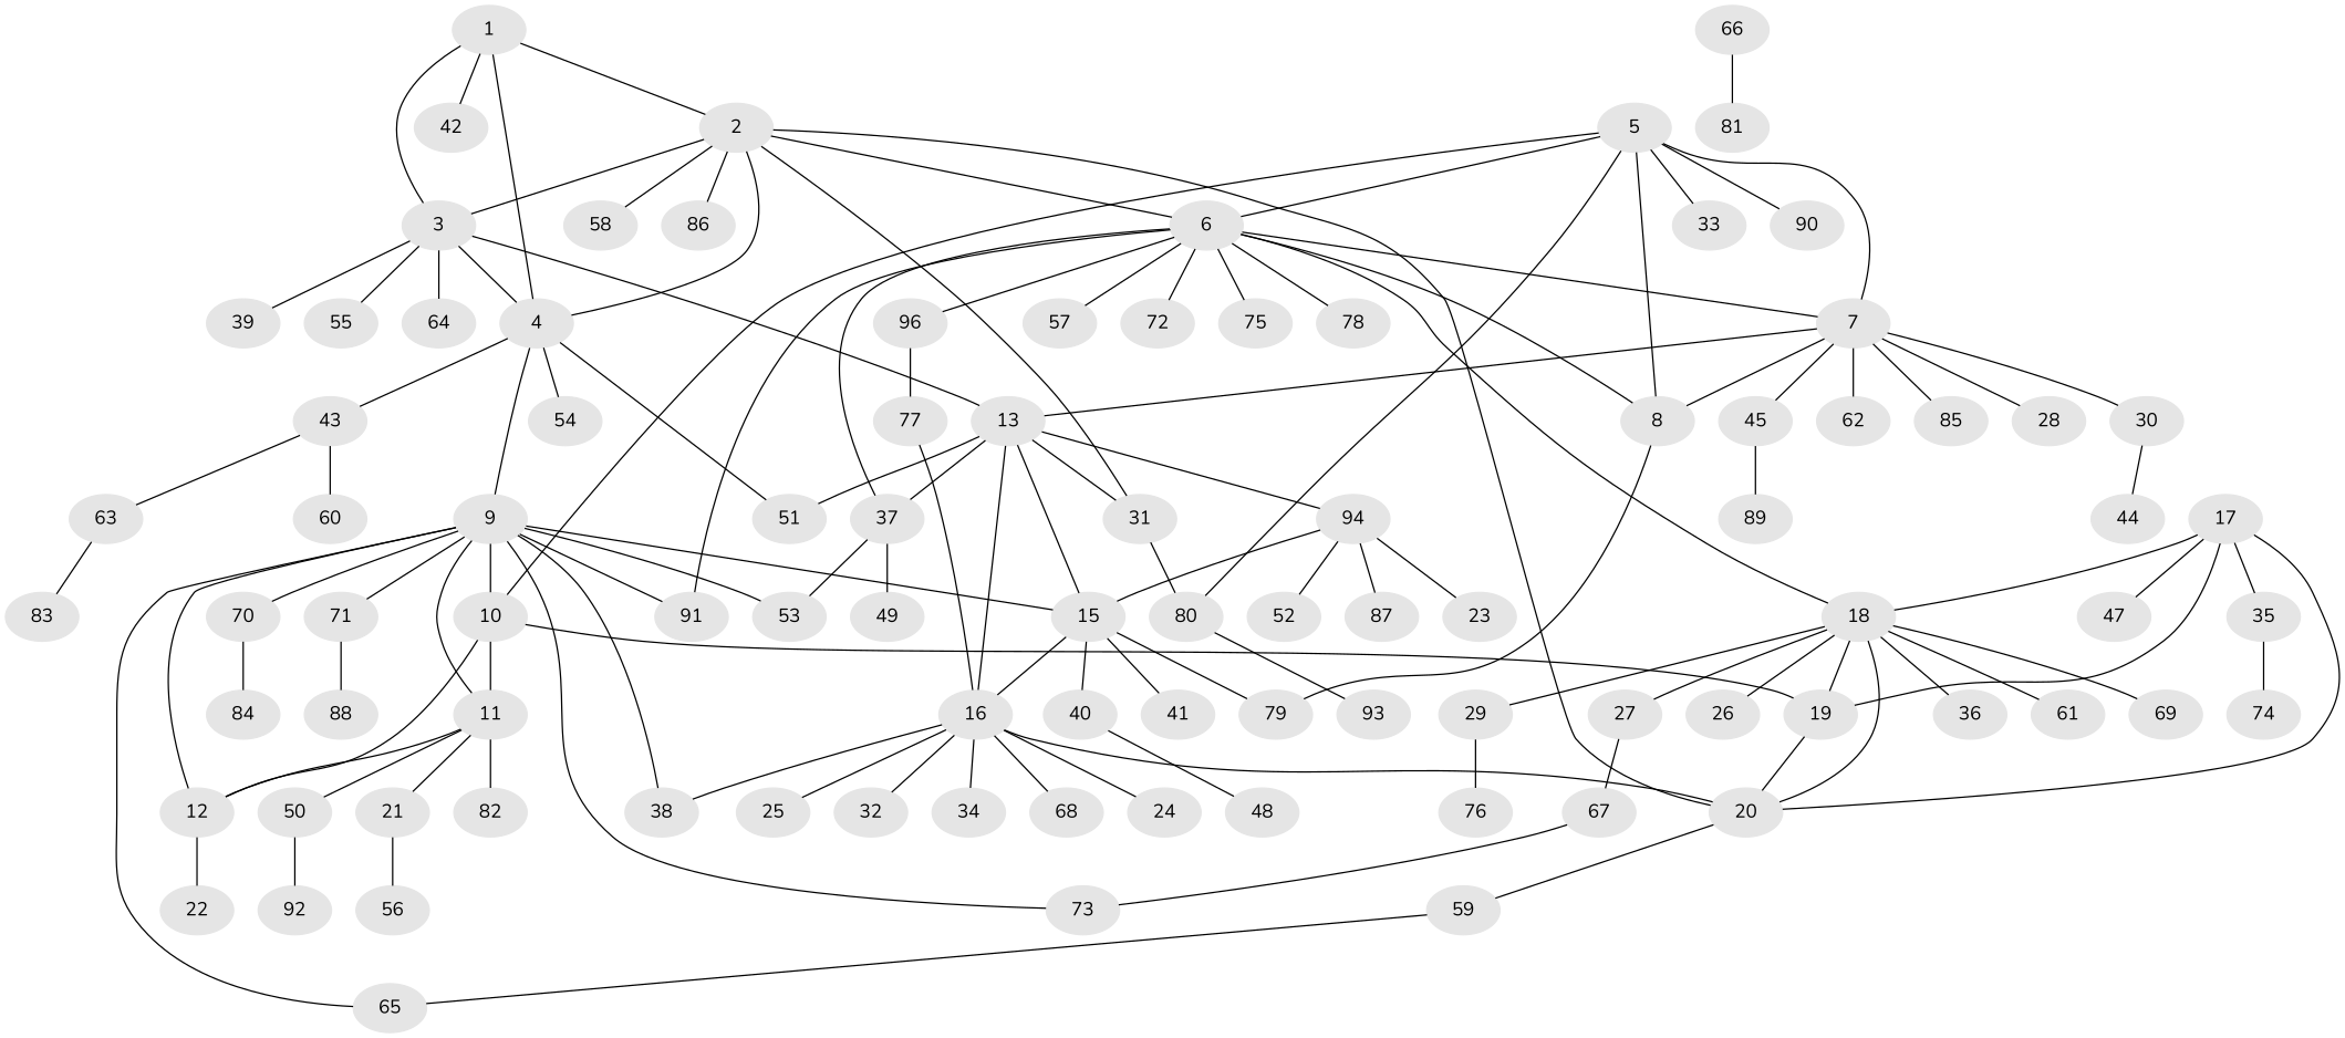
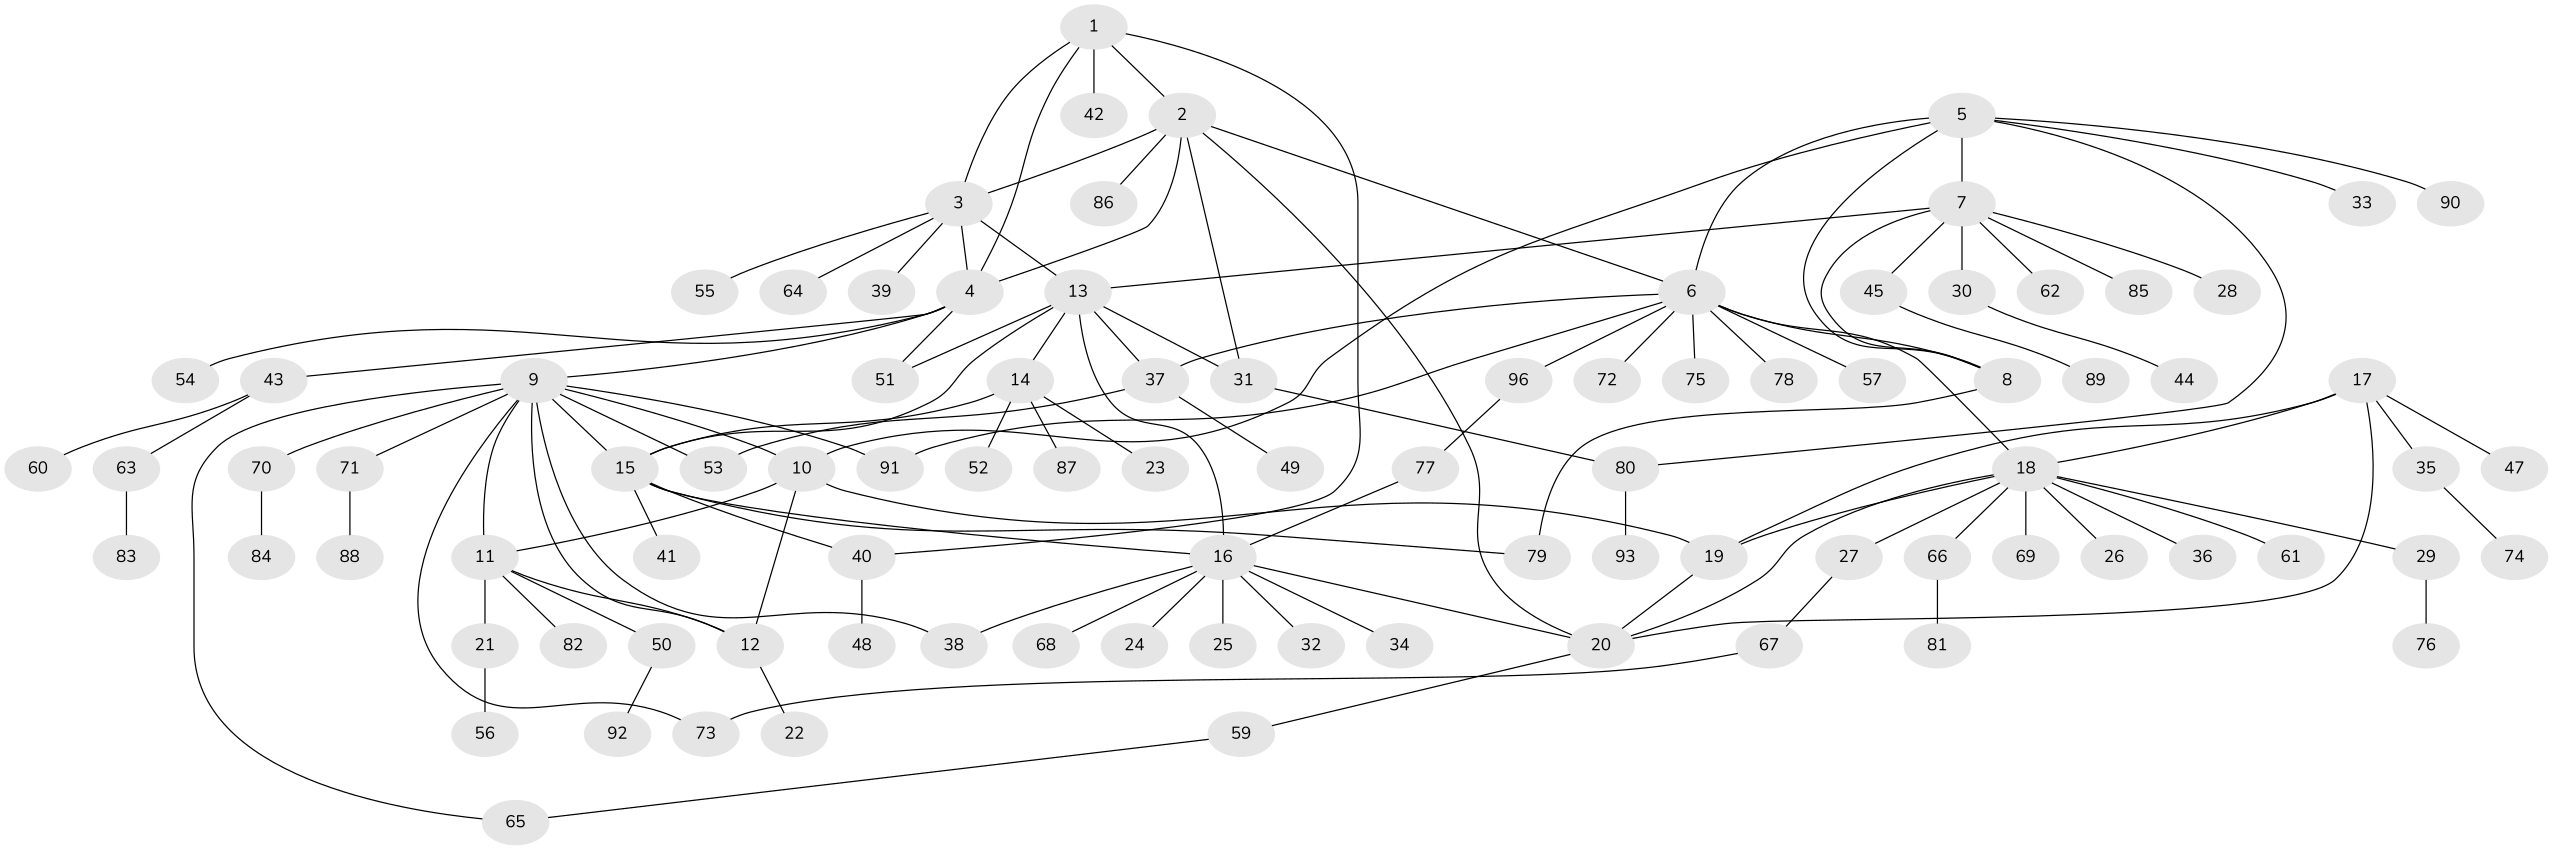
  graph {
    fontname=Nunito
    node [color=gray90 fontname=Nunito style=filled]
    edge [fontname=Nunito]
    1
    2
    3
    4
    40
    42
    6
    20
    31
-   58
    86
    13
    39
    55
    64
    9
    43
    51
    54
    48
    7
    8
    18
    37
    n25 [label=96]
    57
    72
    75
    78
    91
    59
    80
    15
-   14 [label=94]
+   14
    16
    10
    11
    12
    38
    53
    65
    70
    71
    73
    60
    63
    5
    33
    90
    28
    30
    45
    62
    85
    79
    19
    93
    26
    27
    29
    36
    61
    66
    69
    49
    77
    44
    89
    21
    50
    82
    22
    41
    84
    88
    56
    92
    23
    52
    87
    24
    25
    32
    34
    68
    17
    35
    47
    74
    67
    76
    81
    83
    1 -- 2
    1 -- 3
    1 -- 4
+   1 -- 40
    1 -- 42
    2 -- 3
    2 -- 4
    2 -- 6
    2 -- 20
    2 -- 31
-   2 -- 58
    2 -- 86
    3 -- 4
    3 -- 13
    3 -- 39
    3 -- 55
    3 -- 64
    4 -- 9
    4 -- 43
    4 -- 51
    4 -- 54
    40 -- 48
-   6 -- 7
    6 -- 8
    6 -- 18
    6 -- 37
    6 -- n25
    6 -- 57
    6 -- 72
    6 -- 75
    6 -- 78
    6 -- 91
    20 -- 59
    31 -- 80
    13 -- 31
    13 -- 51
    13 -- 37
    13 -- 15
    13 -- 14
    13 -- 16
    9 -- 91
    9 -- 15
    9 -- 10
    9 -- 11
    9 -- 12
    9 -- 38
    9 -- 53
    9 -- 65
    9 -- 70
    9 -- 71
    9 -- 73
    43 -- 60
    43 -- 63
    7 -- 13
    7 -- 8
    7 -- 28
    7 -- 30
    7 -- 45
    7 -- 62
    7 -- 85
    8 -- 79
    18 -- 20
    18 -- 19
    18 -- 26
    18 -- 27
    18 -- 29
    18 -- 36
    18 -- 61
+   18 -- 66
    18 -- 69
    37 -- 53
    37 -- 49
    n25 -- 77
    59 -- 65
    80 -- 93
    15 -- 40
    15 -- 16
    15 -- 79
    15 -- 41
    14 -- 15
    14 -- 23
    14 -- 52
    14 -- 87
    16 -- 20
    16 -- 38
    16 -- 24
    16 -- 25
    16 -- 32
    16 -- 34
    16 -- 68
    10 -- 11
    10 -- 12
    10 -- 19
    11 -- 12
    11 -- 21
    11 -- 50
    11 -- 82
    12 -- 22
    70 -- 84
    71 -- 88
    63 -- 83
    5 -- 6
    5 -- 7
    5 -- 8
    5 -- 80
    5 -- 10
    5 -- 33
    5 -- 90
    30 -- 44
    45 -- 89
    19 -- 20
    27 -- 67
    29 -- 76
    66 -- 81
    77 -- 16
    21 -- 56
    50 -- 92
    17 -- 20
    17 -- 18
    17 -- 19
    17 -- 35
    17 -- 47
    35 -- 74
    67 -- 73
  }
